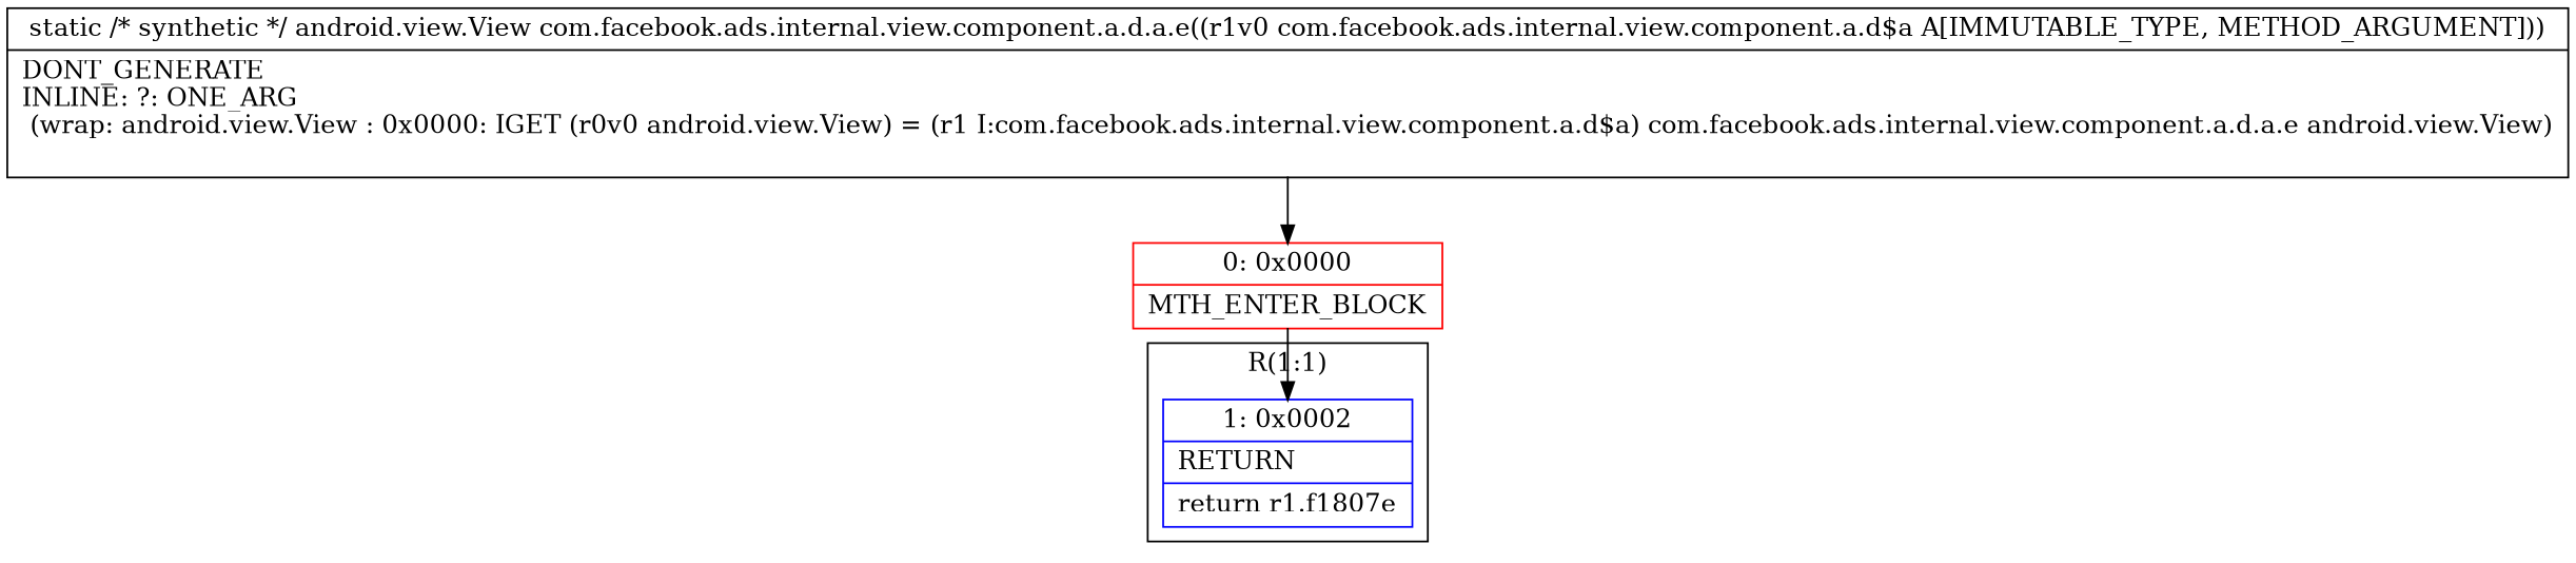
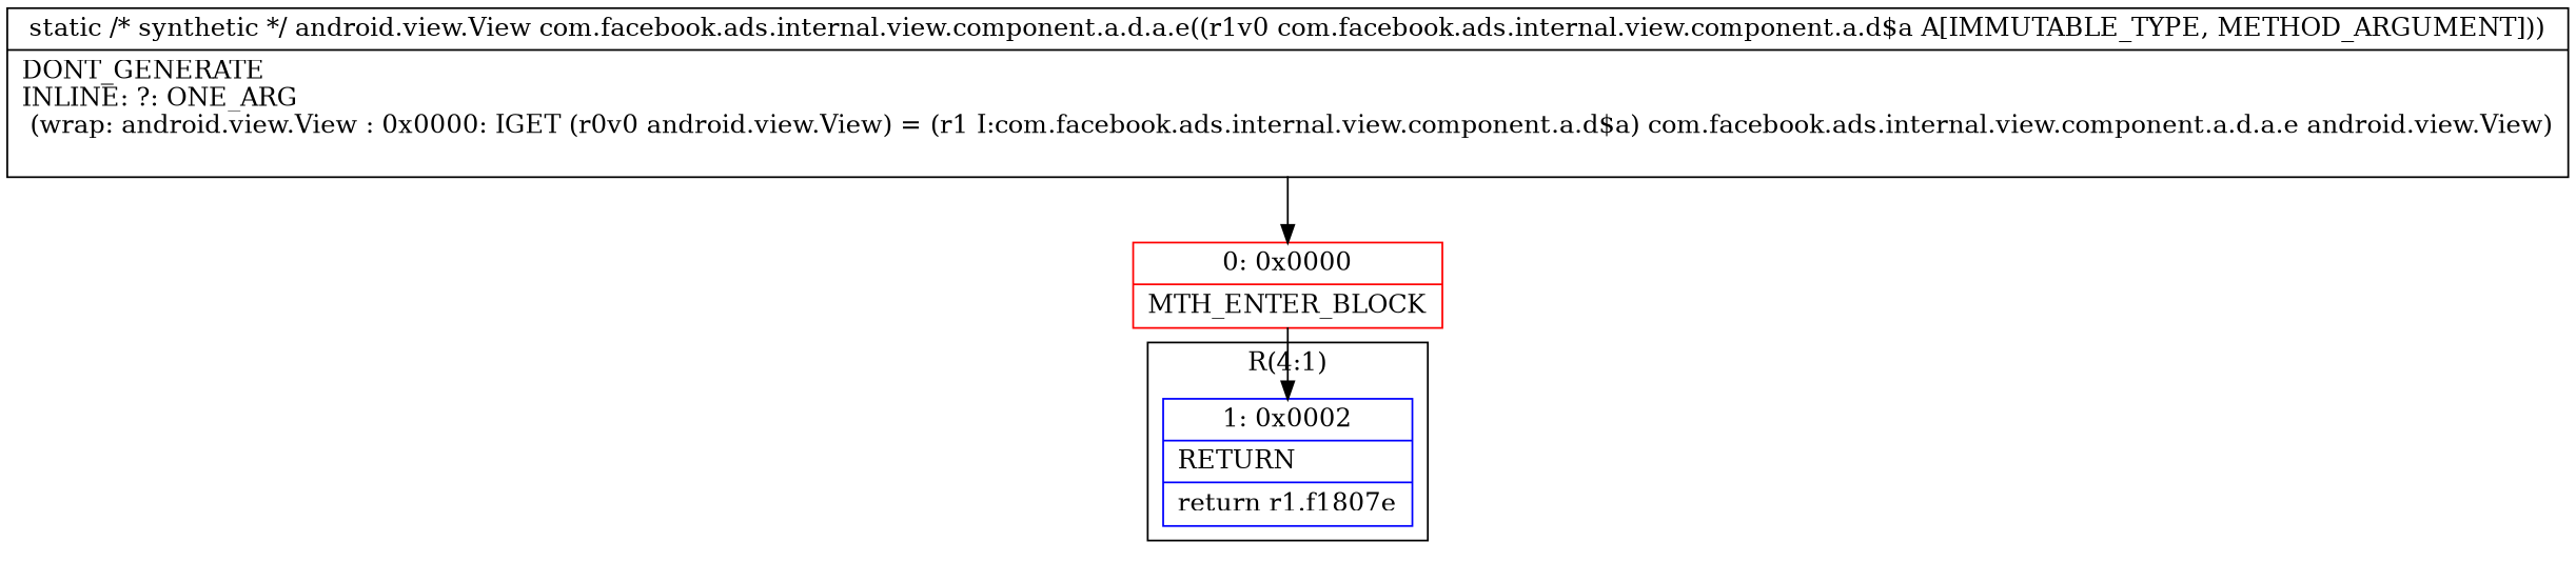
  digraph {
    node [shape=record]
    n1 [color=blue label="{1\:\ 0x0002|RETURN\l|return r1.f1807e\l}"]
    n2 [color=red label="{0\:\ 0x0000|MTH_ENTER_BLOCK\l}"]
    n3 [label="{static \/* synthetic *\/ android.view.View com.facebook.ads.internal.view.component.a.d.a.e((r1v0 com.facebook.ads.internal.view.component.a.d$a A[IMMUTABLE_TYPE, METHOD_ARGUMENT]))  | DONT_GENERATE\lINLINE: ?: ONE_ARG  \l  (wrap: android.view.View : 0x0000: IGET  (r0v0 android.view.View) = (r1 I:com.facebook.ads.internal.view.component.a.d$a) com.facebook.ads.internal.view.component.a.d.a.e android.view.View)\l\l}"]
    subgraph cluster_1 {
-     label="R(1:1)"
+     label="R(4:1)"
      n1
    }
    n2 -> n1
    n3 -> n2
  }
